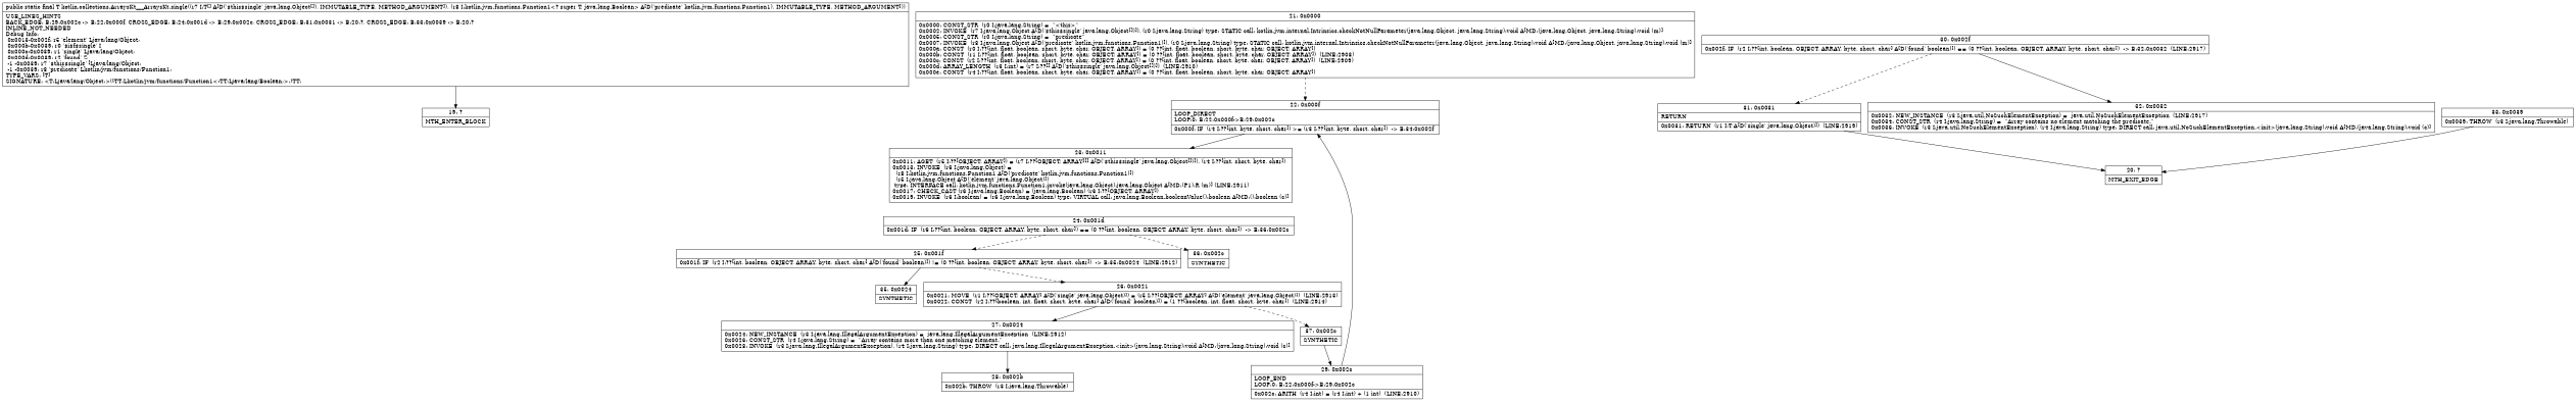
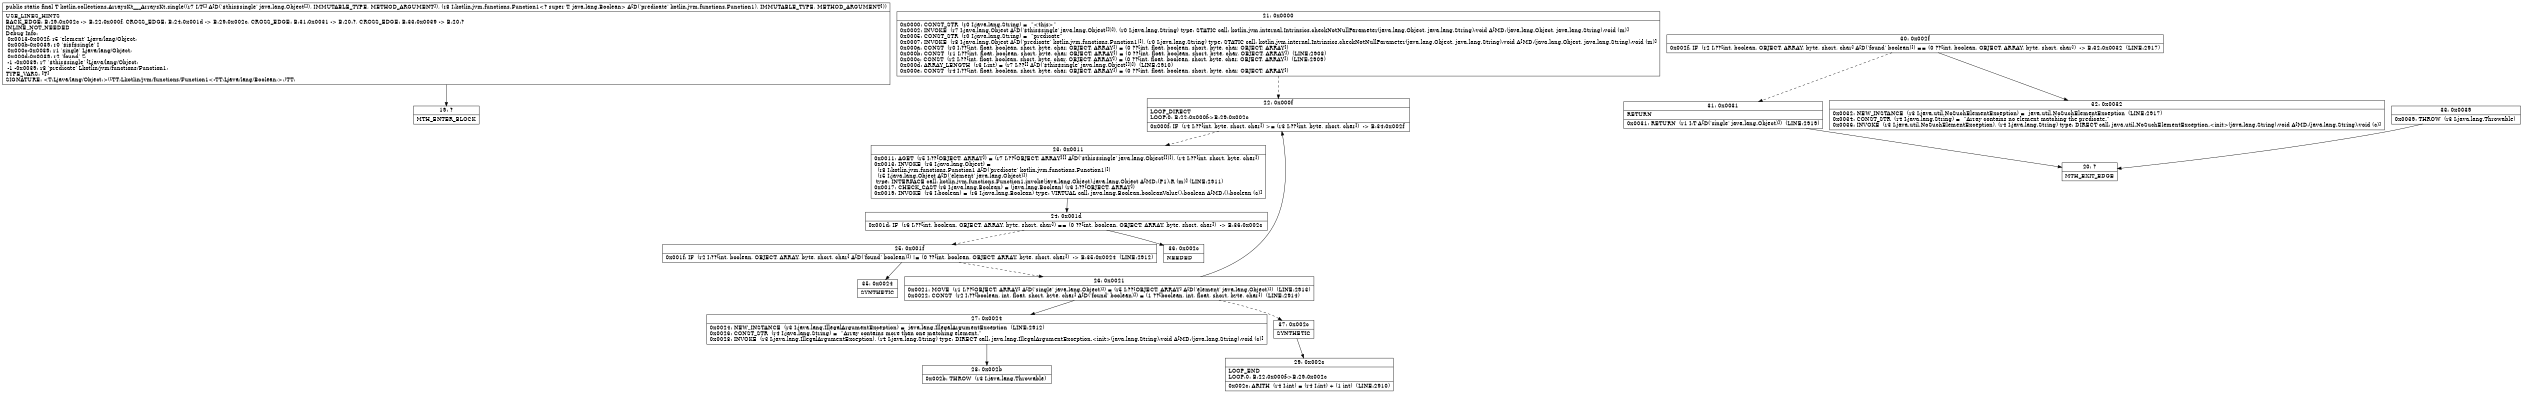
  digraph {
    node [shape=record]
    n1 [label="{19\:\ ?|MTH_ENTER_BLOCK\l}"]
    n2 [label="{21\:\ 0x0000|0x0000: CONST_STR  (r0 I:java.lang.String) =  \"\<this\>\" \l0x0002: INVOKE  (r7 I:java.lang.Object A[D('$this$single' java.lang.Object[])]), (r0 I:java.lang.String) type: STATIC call: kotlin.jvm.internal.Intrinsics.checkNotNullParameter(java.lang.Object, java.lang.String):void A[MD:(java.lang.Object, java.lang.String):void (m)]\l0x0005: CONST_STR  (r0 I:java.lang.String) =  \"predicate\" \l0x0007: INVOKE  (r8 I:java.lang.Object A[D('predicate' kotlin.jvm.functions.Function1)]), (r0 I:java.lang.String) type: STATIC call: kotlin.jvm.internal.Intrinsics.checkNotNullParameter(java.lang.Object, java.lang.String):void A[MD:(java.lang.Object, java.lang.String):void (m)]\l0x000a: CONST  (r0 I:??[int, float, boolean, short, byte, char, OBJECT, ARRAY]) = (0 ??[int, float, boolean, short, byte, char, OBJECT, ARRAY]) \l0x000b: CONST  (r1 I:??[int, float, boolean, short, byte, char, OBJECT, ARRAY]) = (0 ??[int, float, boolean, short, byte, char, OBJECT, ARRAY])  (LINE:2908)\l0x000c: CONST  (r2 I:??[int, float, boolean, short, byte, char, OBJECT, ARRAY]) = (0 ??[int, float, boolean, short, byte, char, OBJECT, ARRAY])  (LINE:2909)\l0x000d: ARRAY_LENGTH  (r3 I:int) = (r7 I:??[] A[D('$this$single' java.lang.Object[])])  (LINE:2910)\l0x000e: CONST  (r4 I:??[int, float, boolean, short, byte, char, OBJECT, ARRAY]) = (0 ??[int, float, boolean, short, byte, char, OBJECT, ARRAY]) \l}"]
    n3 [label="{22\:\ 0x000f|LOOP_DIRECT\lLOOP:0: B:22:0x000f\-\>B:29:0x002c\l|0x000f: IF  (r4 I:??[int, byte, short, char]) \>= (r3 I:??[int, byte, short, char])  \-\> B:34:0x002f \l}"]
    n4 [label="{23\:\ 0x0011|0x0011: AGET  (r5 I:??[OBJECT, ARRAY]) = (r7 I:??[OBJECT, ARRAY][] A[D('$this$single' java.lang.Object[])]), (r4 I:??[int, short, byte, char]) \l0x0013: INVOKE  (r6 I:java.lang.Object) = \l  (r8 I:kotlin.jvm.functions.Function1 A[D('predicate' kotlin.jvm.functions.Function1)])\l  (r5 I:java.lang.Object A[D('element' java.lang.Object)])\l type: INTERFACE call: kotlin.jvm.functions.Function1.invoke(java.lang.Object):java.lang.Object A[MD:(P1):R (m)] (LINE:2911)\l0x0017: CHECK_CAST (r6 I:java.lang.Boolean) = (java.lang.Boolean) (r6 I:??[OBJECT, ARRAY]) \l0x0019: INVOKE  (r6 I:boolean) = (r6 I:java.lang.Boolean) type: VIRTUAL call: java.lang.Boolean.booleanValue():boolean A[MD:():boolean (c)]\l}"]
    n5 [label="{24\:\ 0x001d|0x001d: IF  (r6 I:??[int, boolean, OBJECT, ARRAY, byte, short, char]) == (0 ??[int, boolean, OBJECT, ARRAY, byte, short, char])  \-\> B:36:0x002c \l}"]
    n6 [label="{25\:\ 0x001f|0x001f: IF  (r2 I:??[int, boolean, OBJECT, ARRAY, byte, short, char] A[D('found' boolean)]) != (0 ??[int, boolean, OBJECT, ARRAY, byte, short, char])  \-\> B:35:0x0024  (LINE:2912)\l}"]
-   n7 [label="{36\:\ 0x002c|SYNTHETIC\l}"]
+   n7 [label="{36\:\ 0x002c|NEEDED\l}"]
    n8 [label="{26\:\ 0x0021|0x0021: MOVE  (r1 I:??[OBJECT, ARRAY] A[D('single' java.lang.Object)]) = (r5 I:??[OBJECT, ARRAY] A[D('element' java.lang.Object)])  (LINE:2913)\l0x0022: CONST  (r2 I:??[boolean, int, float, short, byte, char] A[D('found' boolean)]) = (1 ??[boolean, int, float, short, byte, char])  (LINE:2914)\l}"]
    n9 [label="{35\:\ 0x0024|SYNTHETIC\l}"]
    n10 [label="{37\:\ 0x002c|SYNTHETIC\l}"]
    n11 [label="{27\:\ 0x0024|0x0024: NEW_INSTANCE  (r3 I:java.lang.IllegalArgumentException) =  java.lang.IllegalArgumentException  (LINE:2912)\l0x0026: CONST_STR  (r4 I:java.lang.String) =  \"Array contains more than one matching element.\" \l0x0028: INVOKE  (r3 I:java.lang.IllegalArgumentException), (r4 I:java.lang.String) type: DIRECT call: java.lang.IllegalArgumentException.\<init\>(java.lang.String):void A[MD:(java.lang.String):void (c)]\l}"]
    n12 [label="{29\:\ 0x002c|LOOP_END\lLOOP:0: B:22:0x000f\-\>B:29:0x002c\l|0x002c: ARITH  (r4 I:int) = (r4 I:int) + (1 int)  (LINE:2910)\l}"]
    n13 [label="{28\:\ 0x002b|0x002b: THROW  (r3 I:java.lang.Throwable) \l}"]
    n14 [label="{20\:\ ?|MTH_EXIT_EDGE\l}"]
    n15 [label="{30\:\ 0x002f|0x002f: IF  (r2 I:??[int, boolean, OBJECT, ARRAY, byte, short, char] A[D('found' boolean)]) == (0 ??[int, boolean, OBJECT, ARRAY, byte, short, char])  \-\> B:32:0x0032  (LINE:2917)\l}"]
    n16 [label="{31\:\ 0x0031|RETURN\l|0x0031: RETURN  (r1 I:T A[D('single' java.lang.Object)])  (LINE:2919)\l}"]
    n17 [label="{32\:\ 0x0032|0x0032: NEW_INSTANCE  (r3 I:java.util.NoSuchElementException) =  java.util.NoSuchElementException  (LINE:2917)\l0x0034: CONST_STR  (r4 I:java.lang.String) =  \"Array contains no element matching the predicate.\" \l0x0036: INVOKE  (r3 I:java.util.NoSuchElementException), (r4 I:java.lang.String) type: DIRECT call: java.util.NoSuchElementException.\<init\>(java.lang.String):void A[MD:(java.lang.String):void (c)]\l}"]
    n18 [label="{33\:\ 0x0039|0x0039: THROW  (r3 I:java.lang.Throwable) \l}"]
    n19 [label="{public static final T kotlin.collections.ArraysKt___ArraysKt.single((r7 I:T[] A[D('$this$single' java.lang.Object[]), IMMUTABLE_TYPE, METHOD_ARGUMENT]), (r8 I:kotlin.jvm.functions.Function1\<? super T, java.lang.Boolean\> A[D('predicate' kotlin.jvm.functions.Function1), IMMUTABLE_TYPE, METHOD_ARGUMENT]))  | USE_LINES_HINTS\lBACK_EDGE: B:29:0x002c \-\> B:22:0x000f, CROSS_EDGE: B:24:0x001d \-\> B:29:0x002c, CROSS_EDGE: B:31:0x0031 \-\> B:20:?, CROSS_EDGE: B:33:0x0039 \-\> B:20:?\lINLINE_NOT_NEEDED\lDebug Info:\l  0x0013\-0x002f: r5 'element' Ljava\/lang\/Object;\l  0x000b\-0x0039: r0 '$i$f$single' I\l  0x000c\-0x0039: r1 'single' Ljava\/lang\/Object;\l  0x000d\-0x0039: r2 'found' Z\l  \-1 \-0x0039: r7 '$this$single' [Ljava\/lang\/Object;\l  \-1 \-0x0039: r8 'predicate' Lkotlin\/jvm\/functions\/Function1;\lTYPE_VARS: [T]\lSIGNATURE: \<T:Ljava\/lang\/Object;\>([TT;Lkotlin\/jvm\/functions\/Function1\<\-TT;Ljava\/lang\/Boolean;\>;)TT;\l}"]
    n2 -> n3 [style=dashed]
-   n3 -> n4 [style=solid]
+   n3 -> n4 [style=dashed]
+   n4 -> n5
    n5 -> n6 [style=dashed]
-   n5 -> n7 [style=dashed]
+   n5 -> n7
    n6 -> n8 [style=dashed]
    n6 -> n9
    n8 -> n10 [style=dashed]
    n8 -> n11
    n10 -> n12
    n11 -> n13
-   n12 -> n3
+   n8 -> n3
    n15 -> n16 [style=dashed]
    n15 -> n17
    n16 -> n14
    n18 -> n14
    n19 -> n1
  }
